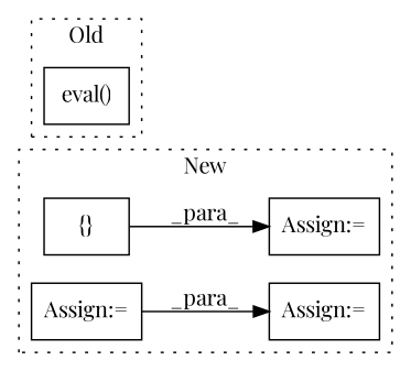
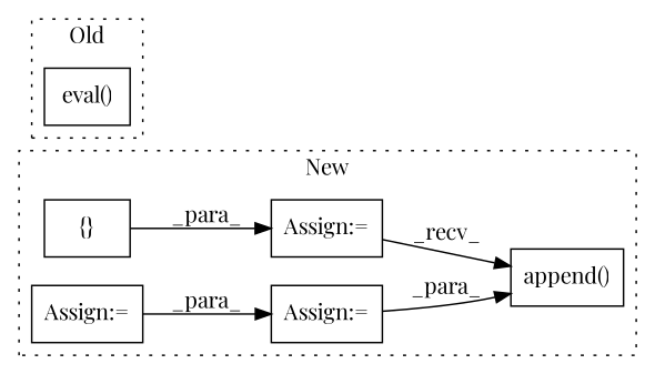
  digraph {
    rankdir=LR
    fontname="Playfair Display"
    node [a=68 l=3 shape=box fontname="Playfair Display"]
    edge [fontname="Playfair Display"]
    n1 [a=59 l="2,1" label="{}" s="3992,3992"]
    n2 [label="Assign:=" s=3989]
+   n3 [a=75 l="22,1" label="append()" s="4670,4695"]
    n4 [label="Assign:=" s=4521]
    n5 [label="Assign:=" s=3146]
    n6 [a=75 l=12 label="eval()" s=3126]
    subgraph cluster_1 {
      label=New
      style=dotted
      n1
      n2
+     n3
      n4
      n5
    }
    subgraph cluster_2 {
      label=Old
      style=dotted
      n6
    }
    n1 -> n2 [label=_para_]
+   n2 -> n3 [label=_recv_]
+   n4 -> n3 [label=_para_]
    n5 -> n4 [label=_para_]
  }
